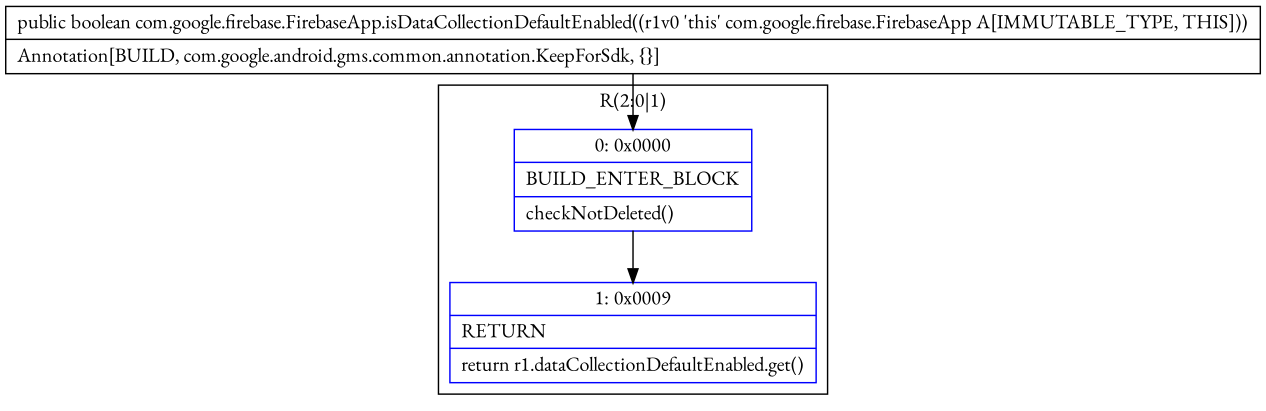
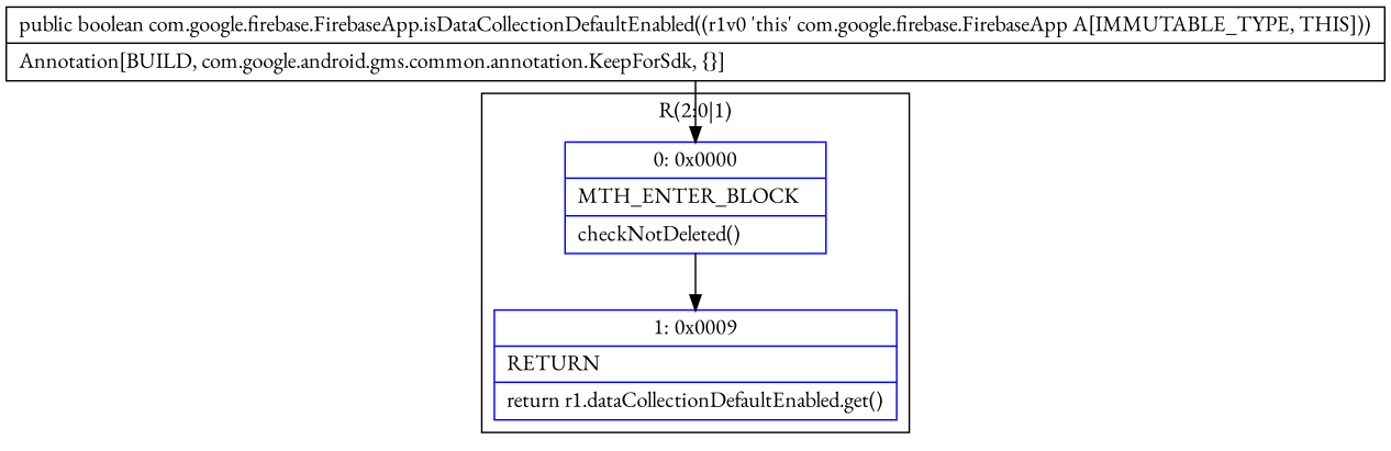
  digraph {
    fontname="EB Garamond"
    node [color=blue shape=record fontname="EB Garamond"]
    edge [fontname="EB Garamond"]
-   n1 [label="{0\:\ 0x0000|BUILD_ENTER_BLOCK\l|checkNotDeleted()\l}"]
+   n1 [label="{0\:\ 0x0000|MTH_ENTER_BLOCK\l|checkNotDeleted()\l}"]
    n2 [label="{1\:\ 0x0009|RETURN\l|return r1.dataCollectionDefaultEnabled.get()\l}"]
    n3 [label="{public boolean com.google.firebase.FirebaseApp.isDataCollectionDefaultEnabled((r1v0 'this' com.google.firebase.FirebaseApp A[IMMUTABLE_TYPE, THIS]))  | Annotation[BUILD, com.google.android.gms.common.annotation.KeepForSdk, \{\}]\l}" color=""]
    subgraph cluster_1 {
      label="R(2:0|1)"
      n1
      n2
    }
    n1 -> n2
    n3 -> n1
  }
